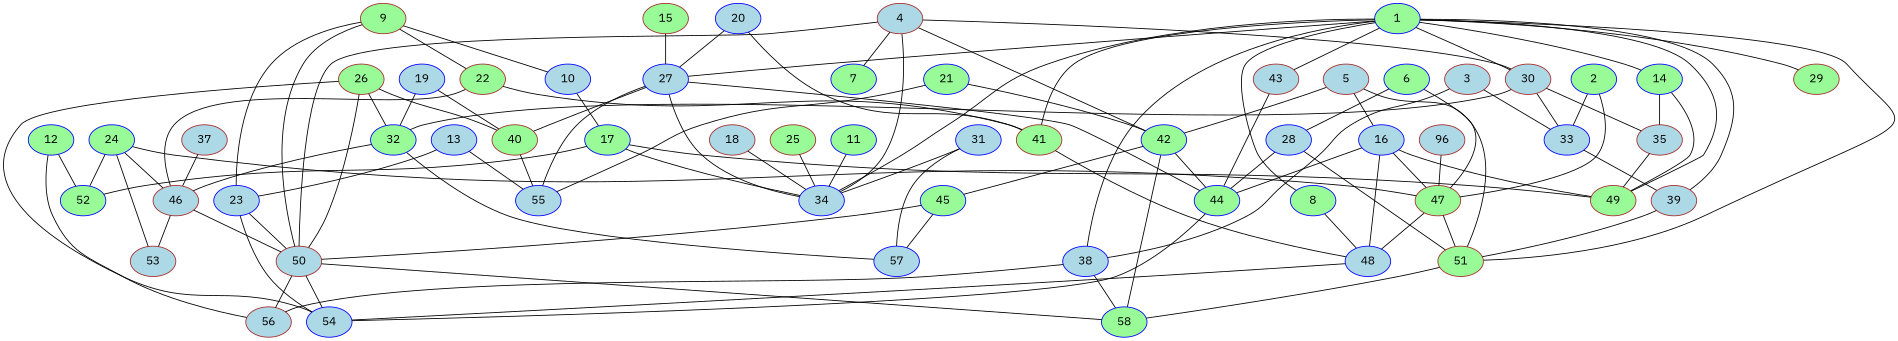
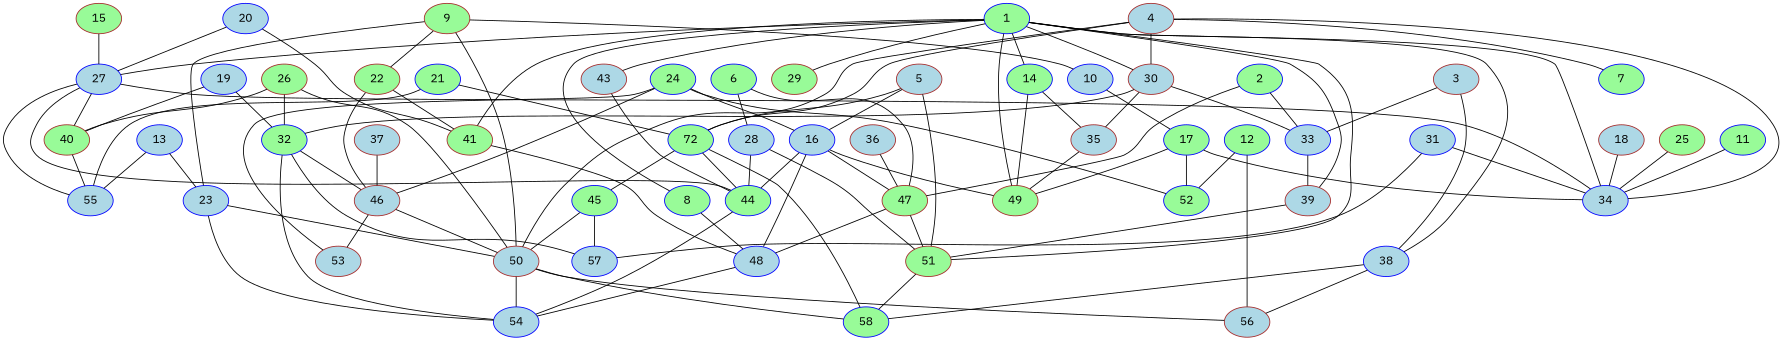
  graph {
    fontname="IBM Plex Sans"
    node [color=blue fillcolor=lightblue fontname="IBM Plex Sans" style=filled]
    edge [fontname="IBM Plex Sans" weight=1.0]
    1 [fillcolor=palegreen]
    8 [fillcolor=palegreen]
    14 [fillcolor=palegreen]
    27
    29 [color=brown fillcolor=palegreen]
    30 [color=brown]
    34
    38
    39 [color=brown]
    41 [color=brown fillcolor=palegreen]
    43 [color=brown]
    49 [color=brown fillcolor=palegreen]
    51 [color=brown fillcolor=palegreen]
    48
    35 [color=brown]
    55
    44 [fillcolor=palegreen]
    40 [color=brown fillcolor=palegreen]
    33
    32 [fillcolor=palegreen]
    56 [color=brown]
    58 [fillcolor=palegreen]
    54
    2 [fillcolor=palegreen]
    47 [color=brown fillcolor=palegreen]
    3 [color=brown]
    4 [color=brown]
    7 [fillcolor=palegreen]
-   42 [fillcolor=palegreen]
+   42 [fillcolor=palegreen label=72]
    50 [color=brown]
    45 [fillcolor=palegreen]
    5 [color=brown]
    16
    6 [fillcolor=palegreen]
    28
    9 [color=brown fillcolor=palegreen]
    10
    22 [color=brown fillcolor=palegreen]
    23
    17 [fillcolor=palegreen]
    46 [color=brown]
    52 [fillcolor=palegreen]
    11 [fillcolor=palegreen]
    12 [fillcolor=palegreen]
    13
    15 [color=brown fillcolor=palegreen]
    18 [color=brown]
    19
    57
    20
    21 [fillcolor=palegreen]
    53 [color=brown]
    24 [fillcolor=palegreen]
    25 [color=brown fillcolor=palegreen]
    26 [color=brown fillcolor=palegreen]
    31
-   36 [color=brown label=96]
+   36 [color=brown]
    37 [color=brown]
    1 -- 8
    1 -- 14
    1 -- 27
    1 -- 29
    1 -- 30
    1 -- 34
    1 -- 38
    1 -- 39
    1 -- 41
    1 -- 43
    1 -- 49
    1 -- 51
    8 -- 48
    14 -- 49
    14 -- 35
    27 -- 34
    27 -- 55
    27 -- 44
    27 -- 40
    30 -- 35
    30 -- 33
    30 -- 32
    38 -- 56
    38 -- 58
    39 -- 51
    41 -- 48
    43 -- 44
    51 -- 58
    48 -- 54
    35 -- 49
    44 -- 54
    40 -- 55
    33 -- 39
    32 -- 46
    32 -- 57
    2 -- 33
    2 -- 47
    47 -- 51
    47 -- 48 [weight=2.0]
    3 -- 38
    3 -- 33
    4 -- 30
    4 -- 34
    4 -- 7
    4 -- 42
    4 -- 50
    42 -- 44
    42 -- 58
    42 -- 45
    50 -- 56
    50 -- 58
    50 -- 54
    45 -- 50
    45 -- 57
    5 -- 51
    5 -- 42
    5 -- 16
    16 -- 49
    16 -- 48
    16 -- 44
    16 -- 47
    6 -- 47
    6 -- 28
    28 -- 51
    28 -- 44
    9 -- 50
    9 -- 10
    9 -- 22
    9 -- 23
    10 -- 17
    22 -- 41
    22 -- 46
    23 -- 54
    23 -- 50
    17 -- 34
    17 -- 49
    17 -- 52
    46 -- 50 [weight=2.0]
    46 -- 53
    11 -- 34
    12 -- 56
    12 -- 52
    13 -- 55
    13 -- 23
    15 -- 27
    18 -- 34
    19 -- 40
    19 -- 32
    20 -- 27
    20 -- 41
    21 -- 55
    21 -- 42
-   24 -- 47 [weight=2.0]
+   24 -- 16 [weight=2.0]
    24 -- 46
    24 -- 52
    24 -- 53
    25 -- 34
    26 -- 40
    26 -- 32
-   26 -- 54
+   32 -- 54
    26 -- 50
    31 -- 34
    31 -- 57
    36 -- 47
    37 -- 46
  }
